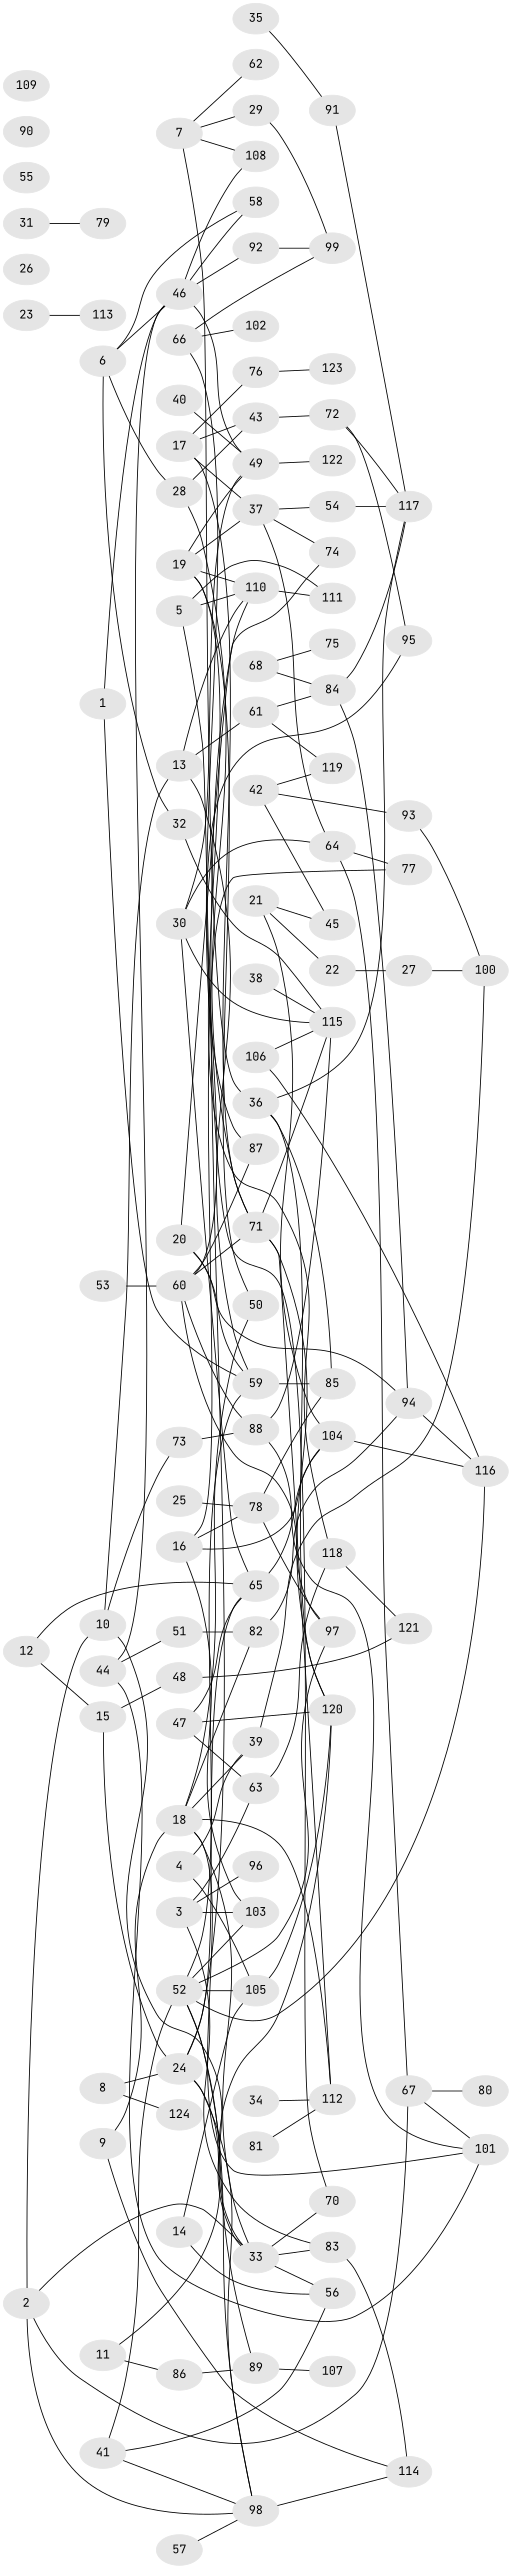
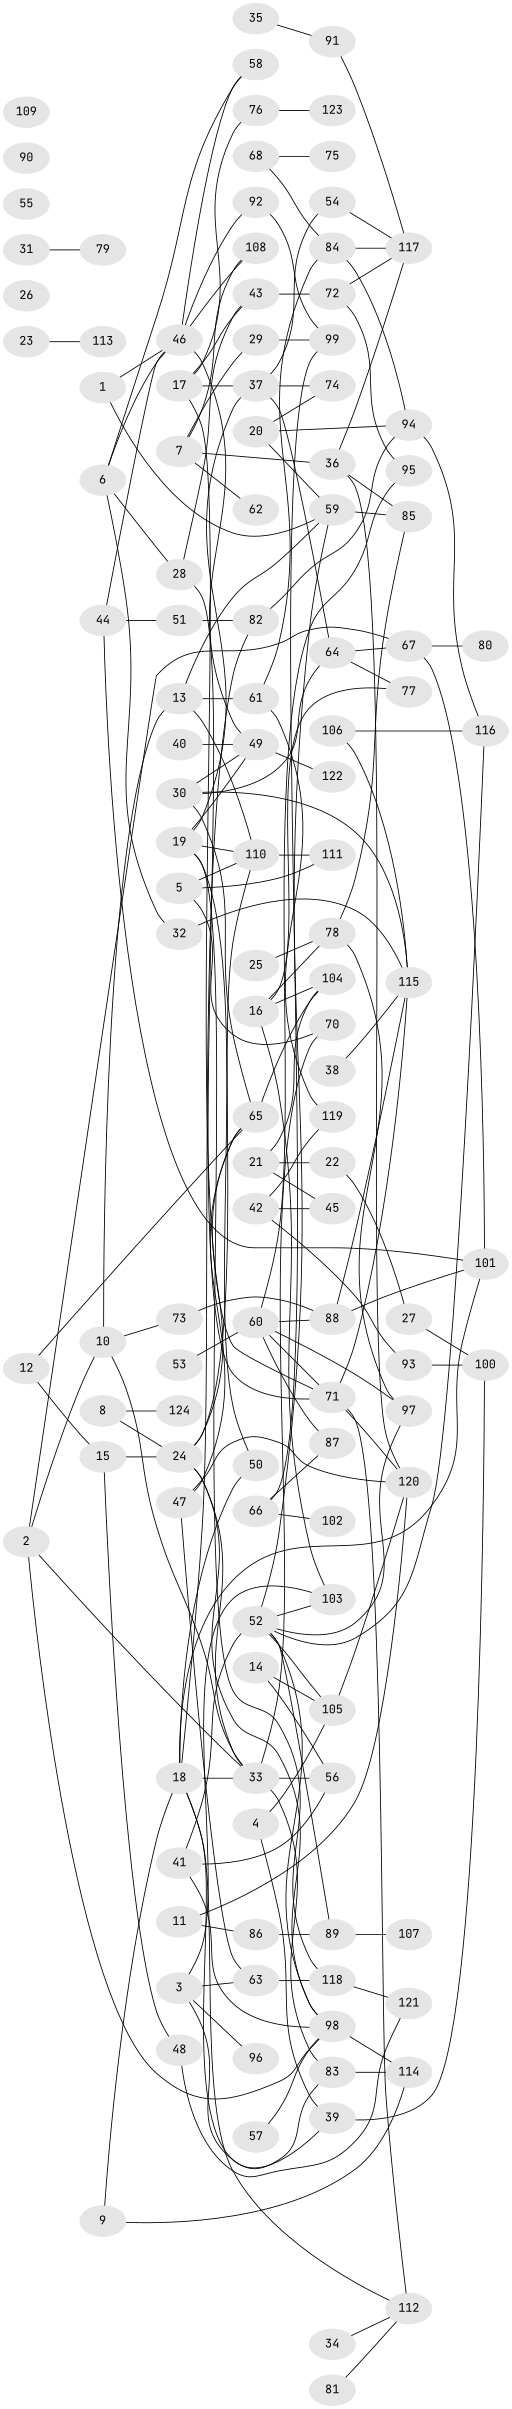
  graph {
    fontname="JetBrains Mono"
    rankdir=LR
    node [color=gray90 fontname="JetBrains Mono" style=filled]
    edge [fontname="JetBrains Mono"]
    1
    46
    59
    58
    108
    49
    92
    85
    2
    10
    33
    67
    98
    13
    73
    83
    70
    56
    101
    80
    114
    3
    63
    96
    103
    118
    4
    39
    105
    100
    120
    5
    110
    111
    6
    28
    32
    43
    71
    115
    7
    29
    36
    62
    99
    117
    8
    24
    124
    65
    9
    18
    50
    82
    112
    61
    88
    11
    86
    89
    12
    15
    48
    104
    119
    84
    14
    121
    16
    77
    78
    97
    116
    17
    37
    76
    74
    64
    54
    72
    123
    94
    19
    122
    20
    21
    22
    45
    27
    23
    113
    25
    26
    30
    31
    79
    34
    35
    91
    38
    40
    41
    52
    42
    93
    95
    44
    51
    47
    107
    53
    60
    87
    55
    57
    66
    102
    68
    75
    81
    90
    106
    109
    1 -- 46
    1 -- 59
    46 -- 58
    46 -- 108
    46 -- 49
    46 -- 92
    59 -- 85
    49 -- 122
    92 -- 99
    2 -- 10
    2 -- 33
    2 -- 67
    2 -- 98
    10 -- 33
    10 -- 13
    10 -- 73
    33 -- 83
    33 -- 70
    33 -- 56
    67 -- 101
    67 -- 80
    98 -- 114
    13 -- 59
    13 -- 110
    13 -- 61
    73 -- 88
    83 -- 114
    3 -- 83
    3 -- 63
    3 -- 96
    3 -- 103
    63 -- 118
    118 -- 121
    4 -- 39
    4 -- 105
    39 -- 100
    105 -- 120
    5 -- 70
    5 -- 110
    5 -- 111
    110 -- 111
    6 -- 46
    6 -- 58
    6 -- 28
    6 -- 32
    28 -- 43
    28 -- 71
    32 -- 115
    43 -- 72
    71 -- 120
    71 -- 115
    71 -- 112
    7 -- 108
    7 -- 29
    7 -- 36
    7 -- 62
    29 -- 99
    36 -- 85
    36 -- 120
    36 -- 117
    8 -- 24
    8 -- 124
    24 -- 33
    24 -- 98
    24 -- 110
    24 -- 65
    65 -- 104
    9 -- 114
    9 -- 18
    18 -- 33
    18 -- 101
    18 -- 39
    18 -- 50
    18 -- 82
    18 -- 112
    82 -- 94
    61 -- 119
    61 -- 84
    88 -- 101
    88 -- 115
    11 -- 120
    11 -- 86
    86 -- 89
    89 -- 107
    12 -- 65
    12 -- 15
    15 -- 24
    15 -- 48
    48 -- 121
-   104 -- 116
    84 -- 117
    84 -- 94
    14 -- 56
    14 -- 105
    16 -- 103
    16 -- 104
    16 -- 77
    16 -- 78
    78 -- 85
    78 -- 97
    17 -- 43
    17 -- 71
    17 -- 37
    17 -- 76
    37 -- 74
    37 -- 64
    37 -- 54
    76 -- 123
    64 -- 67
    64 -- 77
    54 -- 117
    72 -- 117
    72 -- 95
    94 -- 116
    19 -- 49
    19 -- 118
    19 -- 110
    19 -- 50
    19 -- 37
    20 -- 59
    20 -- 74
    20 -- 94
    21 -- 104
    21 -- 22
    21 -- 45
    22 -- 27
    27 -- 100
    23 -- 113
    25 -- 78
    30 -- 49
    30 -- 115
    30 -- 65
    30 -- 64
    31 -- 79
    34 -- 112
    35 -- 91
    91 -- 117
    38 -- 115
    40 -- 49
    41 -- 98
    41 -- 56
    41 -- 52
    52 -- 59
    52 -- 98
    52 -- 103
    52 -- 105
    52 -- 89
    52 -- 97
    52 -- 116
    42 -- 119
    42 -- 45
    42 -- 93
    93 -- 100
    44 -- 46
    44 -- 101
    44 -- 51
    51 -- 82
    47 -- 63
    47 -- 120
    47 -- 65
    53 -- 60
    60 -- 71
    60 -- 88
    60 -- 97
    60 -- 95
    60 -- 87
    57 -- 98
    66 -- 99
    66 -- 87
    66 -- 102
    68 -- 84
    68 -- 75
    81 -- 112
    106 -- 115
    106 -- 116
  }
